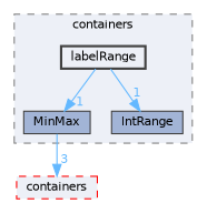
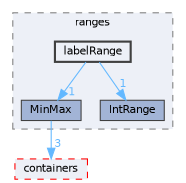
  digraph {
    compound=true
    node [color=grey25 fillcolor="#a2b4d6" fontname=Helvetica fontsize=10 shape=box style=filled]
    edge [color=steelblue1 fontcolor=steelblue1 fontname=Helvetica fontsize=10 headlabel=1 labeldistance=1.5 labelfontname=Helvetica labelfontsize=10]
    n1 [height=0.2 label=MinMax width=0.4]
    n2 [height=0.2 label=IntRange width=0.4]
    n3 [fillcolor="#edf0f7" height=0.2 label=labelRange style="filled,bold" width=0.4]
    n4 [color=red fillcolor="#edf0f7" height=0.2 label=containers style="filled,dashed" width=0.4]
    subgraph cluster_1 {
      bgcolor="#edf0f7"
      fontname=Helvetica
      fontsize=10
-     label=containers
+     label=ranges
      pencolor=grey50
      style="filled,dashed"
      n1
      n2
      n3
    }
    n1 -> n4 [headlabel=3]
    n3 -> n1
    n3 -> n2
  }
